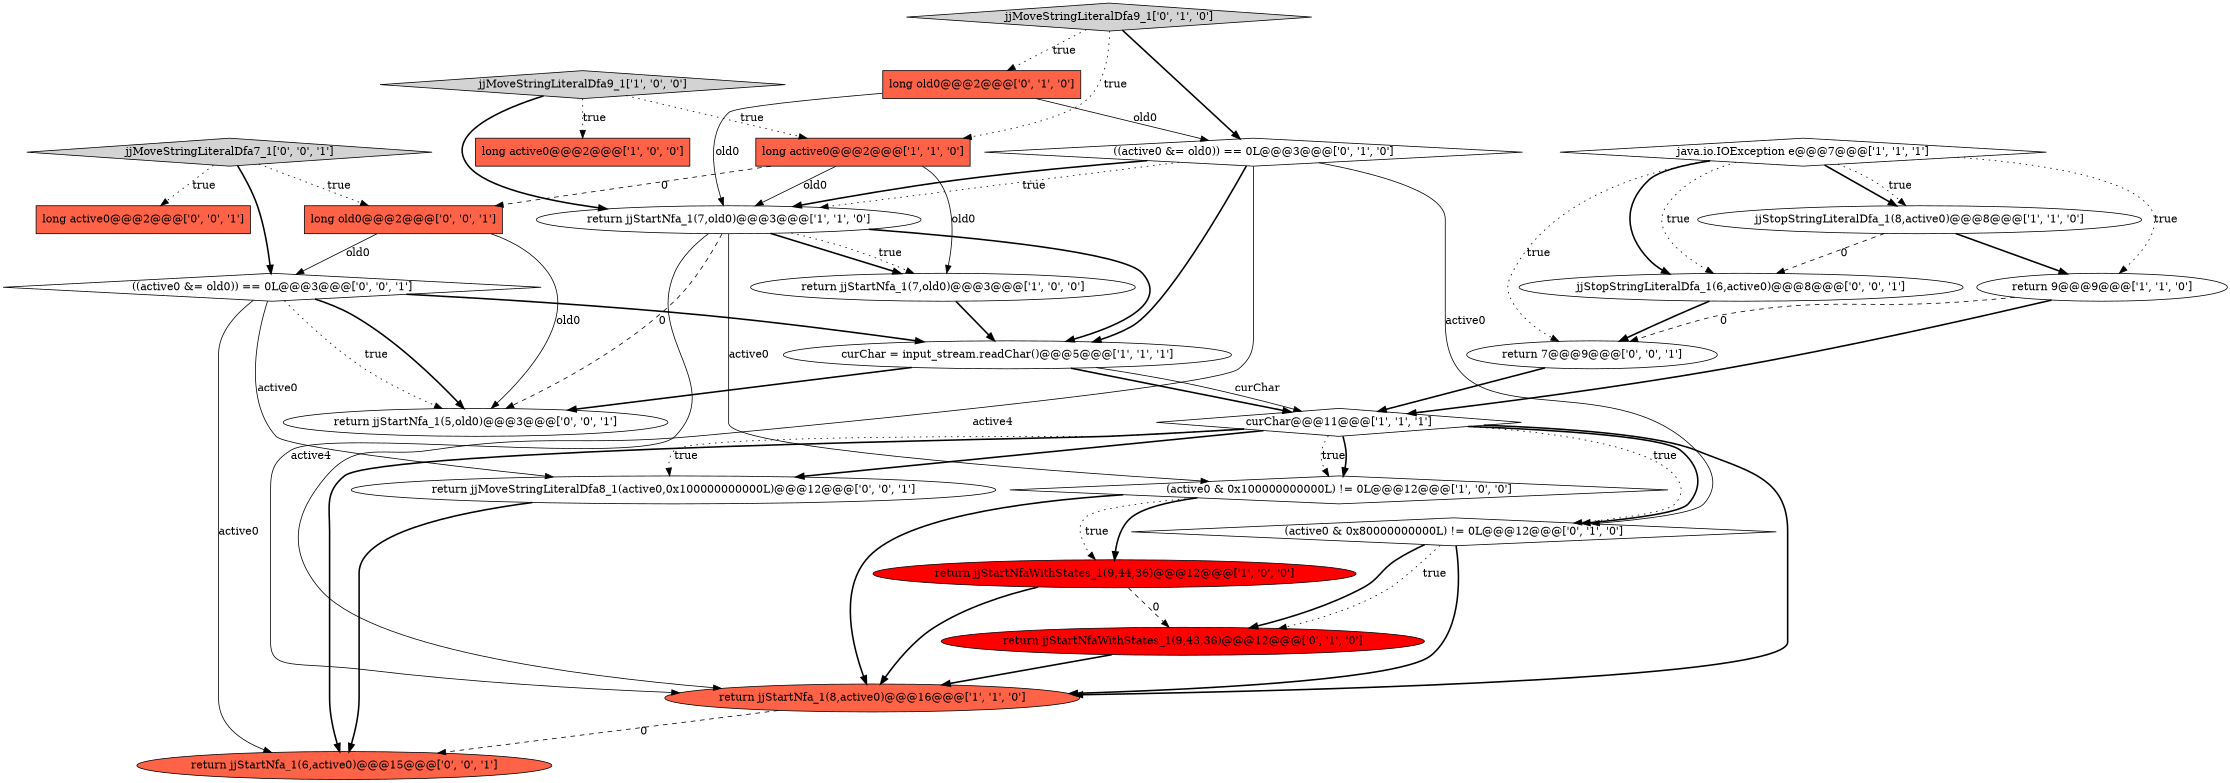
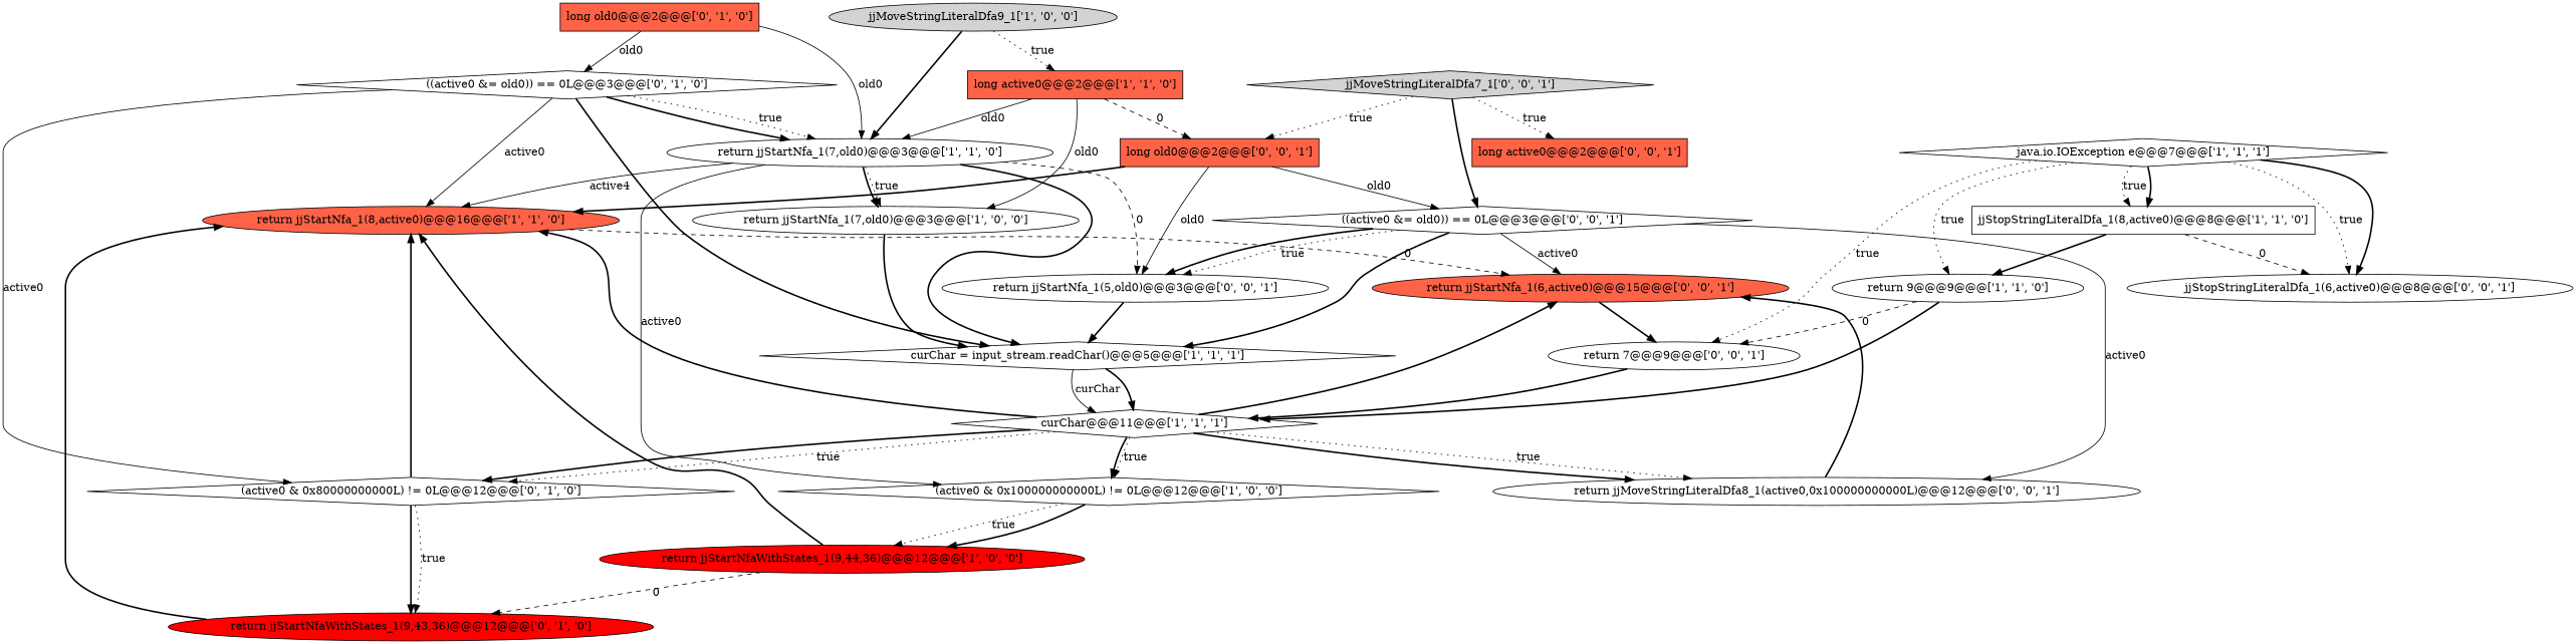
  digraph {
    node [fillcolor=white shape=ellipse style=filled]
    edge [style=bold]
-   n1 [fillcolor=lightgray label="jjMoveStringLiteralDfa9_1['1', '0', '0']" shape=diamond]
+   n1 [fillcolor=lightgray label="jjMoveStringLiteralDfa9_1['1', '0', '0']"]
    n2 [label="return jjStartNfa_1(7,old0)@@@3@@@['1', '1', '0']"]
-   n3 [fillcolor=tomato label="long active0@@@2@@@['1', '0', '0']" shape=box]
    n4 [fillcolor=tomato label="long active0@@@2@@@['1', '1', '0']" shape=box]
    n5 [fillcolor=tomato label="return jjStartNfa_1(8,active0)@@@16@@@['1', '1', '0']"]
-   n6 [label="curChar = input_stream.readChar()@@@5@@@['1', '1', '1']"]
+   n6 [label="curChar = input_stream.readChar()@@@5@@@['1', '1', '1']" shape=diamond]
    n7 [label="(active0 & 0x100000000000L) != 0L@@@12@@@['1', '0', '0']" shape=diamond]
    n8 [label="return jjStartNfa_1(5,old0)@@@3@@@['0', '0', '1']"]
    n9 [label="return jjStartNfa_1(7,old0)@@@3@@@['1', '0', '0']"]
    n10 [fillcolor=tomato label="long old0@@@2@@@['0', '0', '1']" shape=box]
    n11 [fillcolor=red label="return jjStartNfaWithStates_1(9,43,36)@@@12@@@['0', '1', '0']"]
    n12 [fillcolor=tomato label="return jjStartNfa_1(6,active0)@@@15@@@['0', '0', '1']"]
    n13 [label="curChar@@@11@@@['1', '1', '1']" shape=diamond]
    n14 [label="return jjMoveStringLiteralDfa8_1(active0,0x100000000000L)@@@12@@@['0', '0', '1']"]
    n15 [label="(active0 & 0x80000000000L) != 0L@@@12@@@['0', '1', '0']" shape=diamond]
    n16 [fillcolor=tomato label="long active0@@@2@@@['0', '0', '1']" shape=box]
    n17 [fillcolor=red label="return jjStartNfaWithStates_1(9,44,36)@@@12@@@['1', '0', '0']"]
    n18 [label="jjStopStringLiteralDfa_1(6,active0)@@@8@@@['0', '0', '1']"]
    n19 [label="return 7@@@9@@@['0', '0', '1']"]
    n20 [label="((active0 &= old0)) == 0L@@@3@@@['0', '0', '1']" shape=diamond]
    n21 [label="((active0 &= old0)) == 0L@@@3@@@['0', '1', '0']" shape=diamond]
-   n22 [label="jjStopStringLiteralDfa_1(8,active0)@@@8@@@['1', '1', '0']"]
+   n22 [label="jjStopStringLiteralDfa_1(8,active0)@@@8@@@['1', '1', '0']" shape=box]
    n23 [label="return 9@@@9@@@['1', '1', '0']"]
    n24 [label="java.io.IOException e@@@7@@@['1', '1', '1']" shape=diamond]
    n25 [fillcolor=lightgray label="jjMoveStringLiteralDfa7_1['0', '0', '1']" shape=diamond]
    n26 [fillcolor=tomato label="long old0@@@2@@@['0', '1', '0']" shape=box]
-   n27 [fillcolor=lightgray label="jjMoveStringLiteralDfa9_1['0', '1', '0']" shape=diamond]
    n1 -> n2
-   n1 -> n3 [label=true style=dotted]
    n1 -> n4 [label=true style=dotted]
    n2 -> n5 [label=active4 style=solid]
    n2 -> n6
    n2 -> n7 [label=active0 style=solid]
    n2 -> n8 [label=0 style=dashed]
    n2 -> n9
    n2 -> n9 [label=true style=dotted]
    n4 -> n2 [label=old0 style=solid]
    n4 -> n9 [label=old0 style=solid]
    n4 -> n10 [label=0 style=dashed]
    n5 -> n12 [label=0 style=dashed]
    n6 -> n13
    n6 -> n13 [label=curChar style=solid]
-   n7 -> n5
+   n10 -> n5
    n7 -> n17 [label=true style=dotted]
    n7 -> n17
-   n6 -> n8
+   n8 -> n6
    n9 -> n6
    n10 -> n8 [label=old0 style=solid]
    n10 -> n20 [label=old0 style=solid]
    n11 -> n5
    n13 -> n5
    n13 -> n7 [label=true style=dotted]
    n13 -> n7
    n13 -> n12
    n13 -> n14 [label=true style=dotted]
    n13 -> n14
    n13 -> n15 [label=true style=dotted]
    n13 -> n15
    n14 -> n12
    n15 -> n5
    n15 -> n11
    n15 -> n11 [label=true style=dotted]
    n17 -> n5
    n17 -> n11 [label=0 style=dashed]
-   n18 -> n19
+   n12 -> n19
    n19 -> n13
    n20 -> n6
    n20 -> n8
    n20 -> n8 [label=true style=dotted]
    n20 -> n12 [label=active0 style=solid]
    n20 -> n14 [label=active0 style=solid]
    n21 -> n2 [label=true style=dotted]
    n21 -> n2
-   n21 -> n5 [label=active4 style=solid]
+   n21 -> n5 [label=active0 style=solid]
    n21 -> n6
    n21 -> n15 [label=active0 style=solid]
    n22 -> n18 [label=0 style=dashed]
    n22 -> n23
    n23 -> n13
    n23 -> n19 [label=0 style=dashed]
    n24 -> n18
    n24 -> n18 [label=true style=dotted]
    n24 -> n19 [label=true style=dotted]
    n24 -> n22
    n24 -> n22 [label=true style=dotted]
    n24 -> n23 [label=true style=dotted]
    n25 -> n10 [label=true style=dotted]
    n25 -> n16 [label=true style=dotted]
    n25 -> n20
    n26 -> n2 [label=old0 style=solid]
    n26 -> n21 [label=old0 style=solid]
-   n27 -> n4 [label=true style=dotted]
-   n27 -> n21
-   n27 -> n26 [label=true style=dotted]
  }
